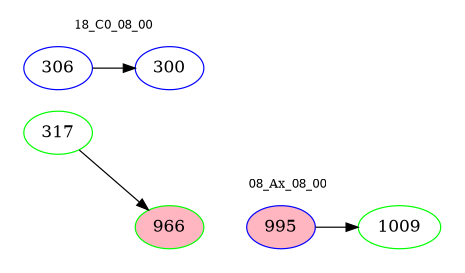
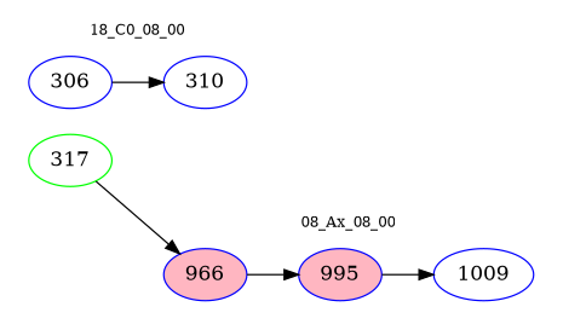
  digraph {
    rankdir=LR
    node [color=blue fillcolor=white style=filled]
    edge [color=black]
-   n1 [color=green fillcolor=lightpink label=966]
+   n1 [fillcolor=lightpink label=966]
    n2 [fillcolor=lightpink label=995]
-   n3 [color=green label=1009]
+   n3 [label=1009]
    n4 [color=green label=317]
    n5 [label=306]
-   n6 [label=300]
+   n6 [label=310]
    subgraph cluster_1 {
      color=white
      fontsize=10
      label="08_Ax_08_00"
      n1
      n2
      n3
    }
    subgraph cluster_2 {
      color=white
      fontsize=10
      label="18_C0_08_00"
      n4
      n5
      n6
    }
+   n1 -> n2
    n2 -> n3
    n4 -> n1
    n5 -> n6
  }
